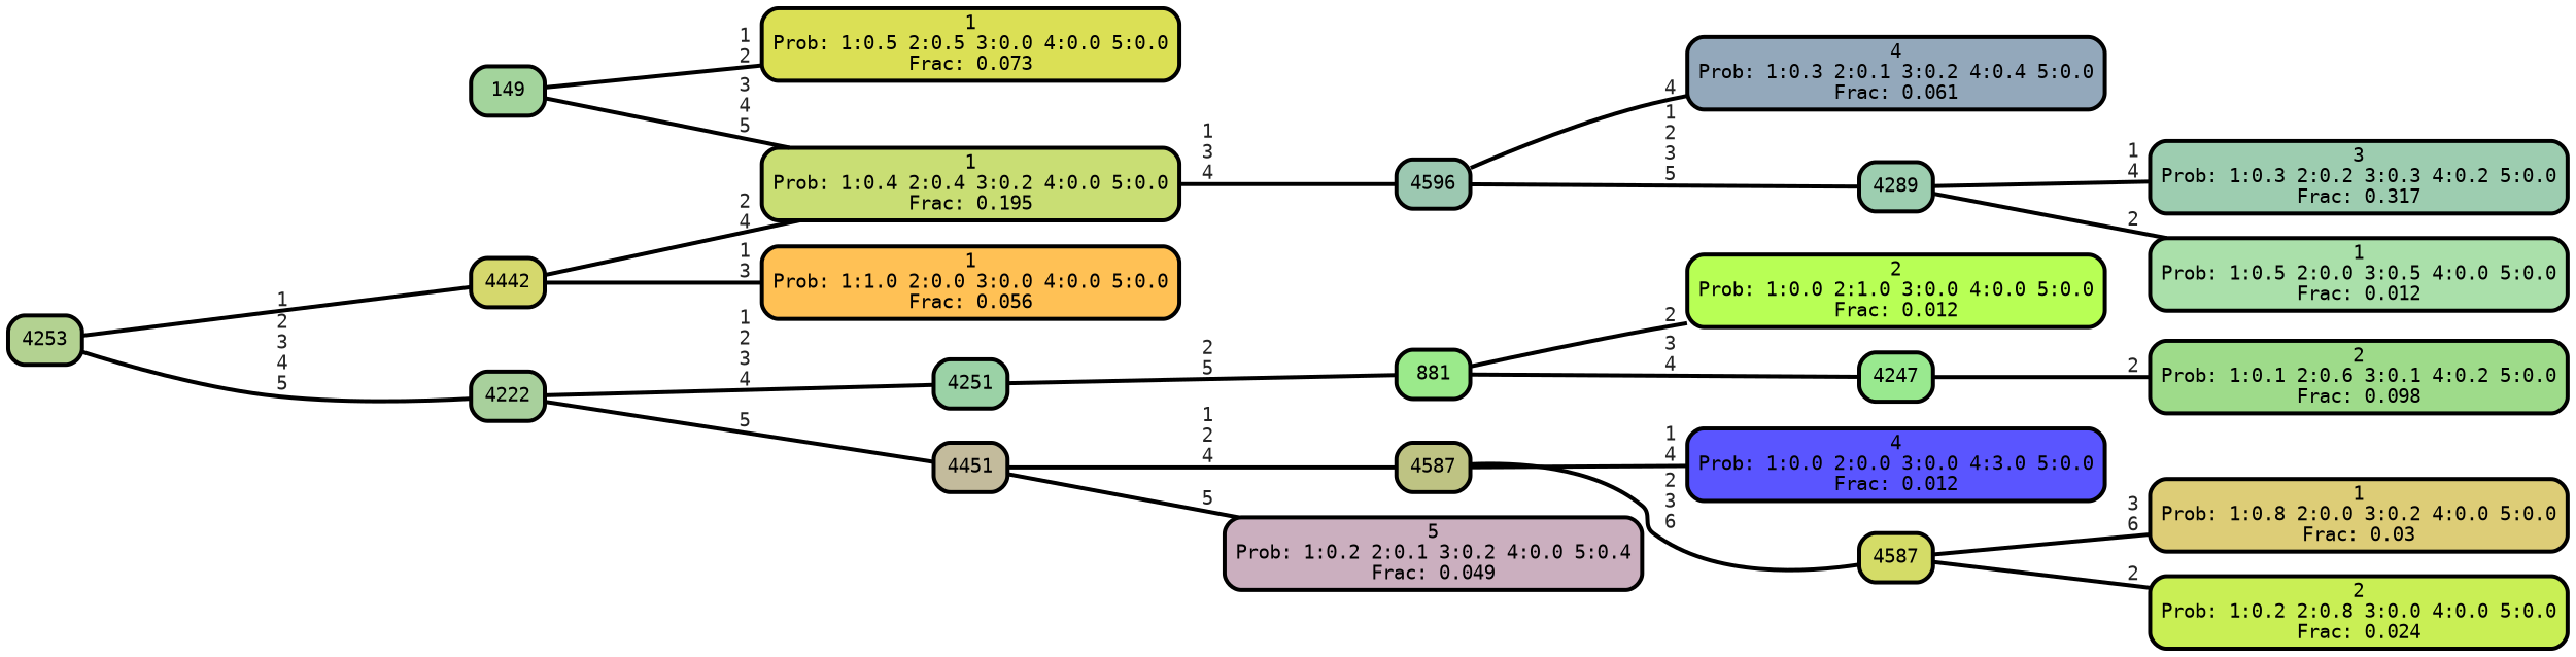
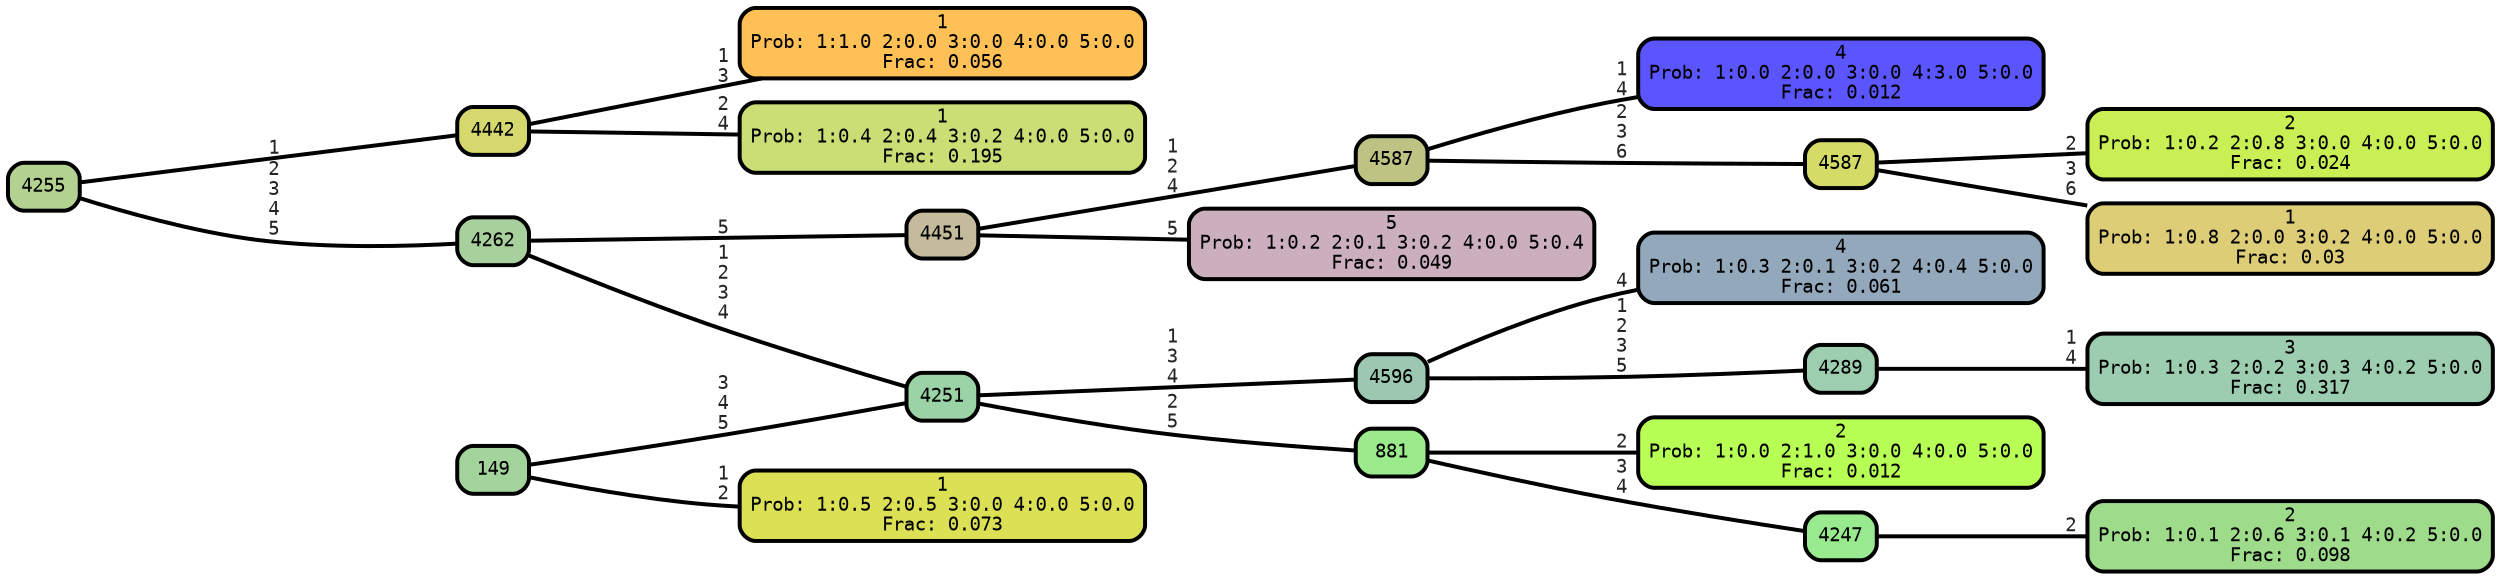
  graph {
    fontname="DejaVu Sans Mono"
    rankdir=LR
    ranksep="0 equally"
    splines=straight
    node [color=black fontcolor=black fontname="DejaVu Sans Mono" penwidth=3 shape=box style="filled, rounded"]
    edge [color=black fontcolor=grey14 fontname="DejaVu Sans Mono" fontweight=bold penwidth=3]
    n1 [fillcolor="#ffc155" label="1\nProb: 1:1.0 2:0.0 3:0.0 4:0.0 5:0.0\nFrac: 0.056"]
    n2 [fillcolor="#d5d86d" label=4442]
    n3 [fillcolor="#c9de74" label="1\nProb: 1:0.4 2:0.4 3:0.2 4:0.0 5:0.0\nFrac: 0.195"]
-   n4 [fillcolor="#b3d291" label=4253]
-   n5 [fillcolor="#a8d09c" label=4222]
+   n4 [fillcolor="#b3d291" label=4255]
+   n5 [fillcolor="#a8d09c" label=4262]
    n6 [fillcolor="#9bd2a6" label=4251]
    n7 [fillcolor="#c3bb9c" label=4451]
    n8 [fillcolor="#dbe055" label="1\nProb: 1:0.5 2:0.5 3:0.0 4:0.0 5:0.0\nFrac: 0.073"]
    n9 [fillcolor="#a3d49c" label=149]
    n10 [fillcolor="#9cc8b1" label=4596]
    n11 [fillcolor="#9bea8b" label=881]
    n12 [fillcolor="#93a8bb" label="4\nProb: 1:0.3 2:0.1 3:0.2 4:0.4 5:0.0\nFrac: 0.061"]
    n13 [fillcolor="#9dceb0" label=4289]
-   n14 [fillcolor="#aae0aa" label="1\nProb: 1:0.5 2:0.0 3:0.5 4:0.0 5:0.0\nFrac: 0.012"]
    n15 [fillcolor="#9dcdb0" label="3\nProb: 1:0.3 2:0.2 3:0.3 4:0.2 5:0.0\nFrac: 0.317"]
    n16 [fillcolor="#b8ff55" label="2\nProb: 1:0.0 2:1.0 3:0.0 4:0.0 5:0.0\nFrac: 0.012"]
    n17 [fillcolor="#99e98f" label=4247]
    n18 [fillcolor="#9edb8a" label="2\nProb: 1:0.1 2:0.6 3:0.1 4:0.2 5:0.0\nFrac: 0.098"]
    n19 [fillcolor="#bec383" label=4587]
    n20 [fillcolor="#cbafbf" label="5\nProb: 1:0.2 2:0.1 3:0.2 4:0.0 5:0.4\nFrac: 0.049"]
    n21 [fillcolor="#5a55ff" label="4\nProb: 1:0.0 2:0.0 3:0.0 4:3.0 5:0.0\nFrac: 0.012"]
    n22 [fillcolor="#d4dc67" label=4587]
    n23 [fillcolor="#c9ef55" label="2\nProb: 1:0.2 2:0.8 3:0.0 4:0.0 5:0.0\nFrac: 0.024"]
    n24 [fillcolor="#ddcd77" label="1\nProb: 1:0.8 2:0.0 3:0.2 4:0.0 5:0.0\nFrac: 0.03"]
    subgraph sub_1 {
      rank=same
    }
    n2 -- n1 [label=" 1\n 3"]
    n2 -- n3 [label=" 2\n 4"]
    n4 -- n2 [label=" 1"]
    n4 -- n5 [label=" 2\n 3\n 4\n 5"]
    n5 -- n6 [label=" 1\n 2\n 3\n 4"]
    n5 -- n7 [label=" 5"]
-   n3 -- n10 [label=" 1\n 3\n 4"]
+   n6 -- n10 [label=" 1\n 3\n 4"]
    n6 -- n11 [label=" 2\n 5"]
    n7 -- n19 [label=" 1\n 2\n 4"]
    n7 -- n20 [label=" 5"]
-   n9 -- n3 [label=" 3\n 4\n 5"]
+   n9 -- n6 [label=" 3\n 4\n 5"]
    n9 -- n8 [label=" 1\n 2"]
    n10 -- n12 [label=" 4"]
    n10 -- n13 [label=" 1\n 2\n 3\n 5"]
    n11 -- n16 [label=" 2"]
    n11 -- n17 [label=" 3\n 4"]
-   n13 -- n14 [label=" 2"]
    n13 -- n15 [label=" 1\n 4"]
    n17 -- n18 [label=" 2"]
    n19 -- n21 [label=" 1\n 4"]
    n19 -- n22 [label=" 2\n 3\n 6"]
    n22 -- n23 [label=" 2"]
    n22 -- n24 [label=" 3\n 6"]
  }
